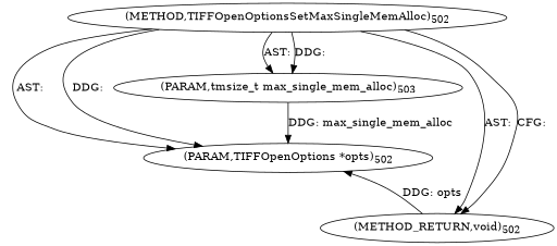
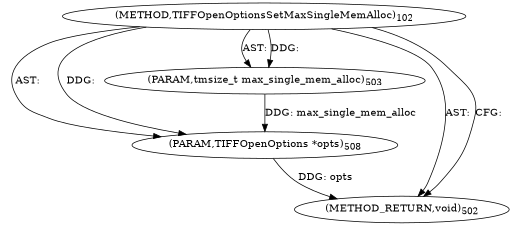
  digraph {
-   n1 [label=<(METHOD,TIFFOpenOptionsSetMaxSingleMemAlloc)<SUB>502</SUB>>]
-   n2 [label=<(PARAM,TIFFOpenOptions *opts)<SUB>502</SUB>>]
+   n1 [label=<(METHOD,TIFFOpenOptionsSetMaxSingleMemAlloc)<SUB>102</SUB>>]
+   n2 [label=<(PARAM,TIFFOpenOptions *opts)<SUB>508</SUB>>]
    n3 [label=<(PARAM,tmsize_t max_single_mem_alloc)<SUB>503</SUB>>]
    n4 [label=<(METHOD_RETURN,void)<SUB>502</SUB>>]
    n1 -> n2 [label="AST: "]
    n1 -> n2 [label="DDG: "]
    n1 -> n3 [label="AST: "]
    n1 -> n3 [label="DDG: "]
    n1 -> n4 [label="AST: "]
    n1 -> n4 [label="CFG: "]
-   n4 -> n2 [label="DDG: opts"]
+   n2 -> n4 [label="DDG: opts"]
    n3 -> n2 [label="DDG: max_single_mem_alloc"]
  }
